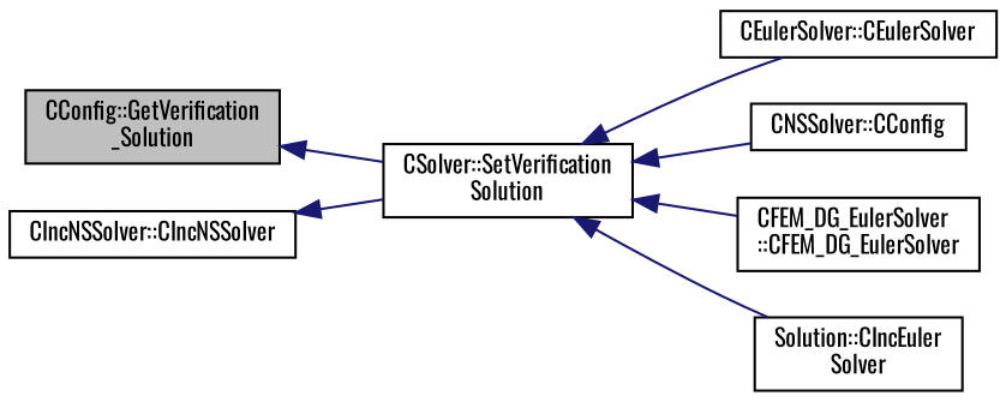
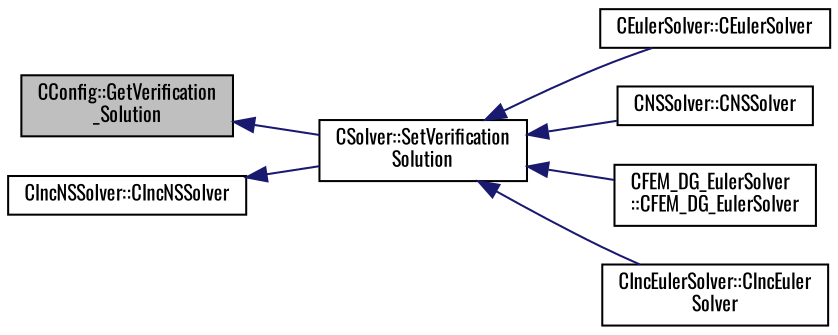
  digraph {
    fontname=Oswald
    rankdir=LR
    node [color=black fillcolor=white fontname=Oswald fontsize=10 shape=record style=filled]
    edge [color=midnightblue dir=back fontname=Oswald fontsize=10 labelfontname=Helvetica labelfontsize=10 style=solid]
    n1 [fillcolor=grey75 fontcolor=black height=0.2 label="CConfig::GetVerification\l_Solution" width=0.4]
    n2 [height=0.2 label="CSolver::SetVerification\lSolution" width=0.4]
    n3 [height=0.2 label="CEulerSolver::CEulerSolver" width=0.4]
-   n4 [height=0.2 label="CNSSolver::CConfig" width=0.4]
+   n4 [height=0.2 label="CNSSolver::CNSSolver" width=0.4]
    n5 [height=0.2 label="CFEM_DG_EulerSolver\l::CFEM_DG_EulerSolver" width=0.4]
-   n6 [height=0.2 label="Solution::CIncEuler\lSolver" width=0.4]
+   n6 [height=0.2 label="CIncEulerSolver::CIncEuler\lSolver" width=0.4]
    n7 [height=0.2 label="CIncNSSolver::CIncNSSolver" width=0.4]
    n1 -> n2
    n2 -> n3
    n2 -> n4
    n2 -> n5
    n2 -> n6
    n7 -> n2
  }
